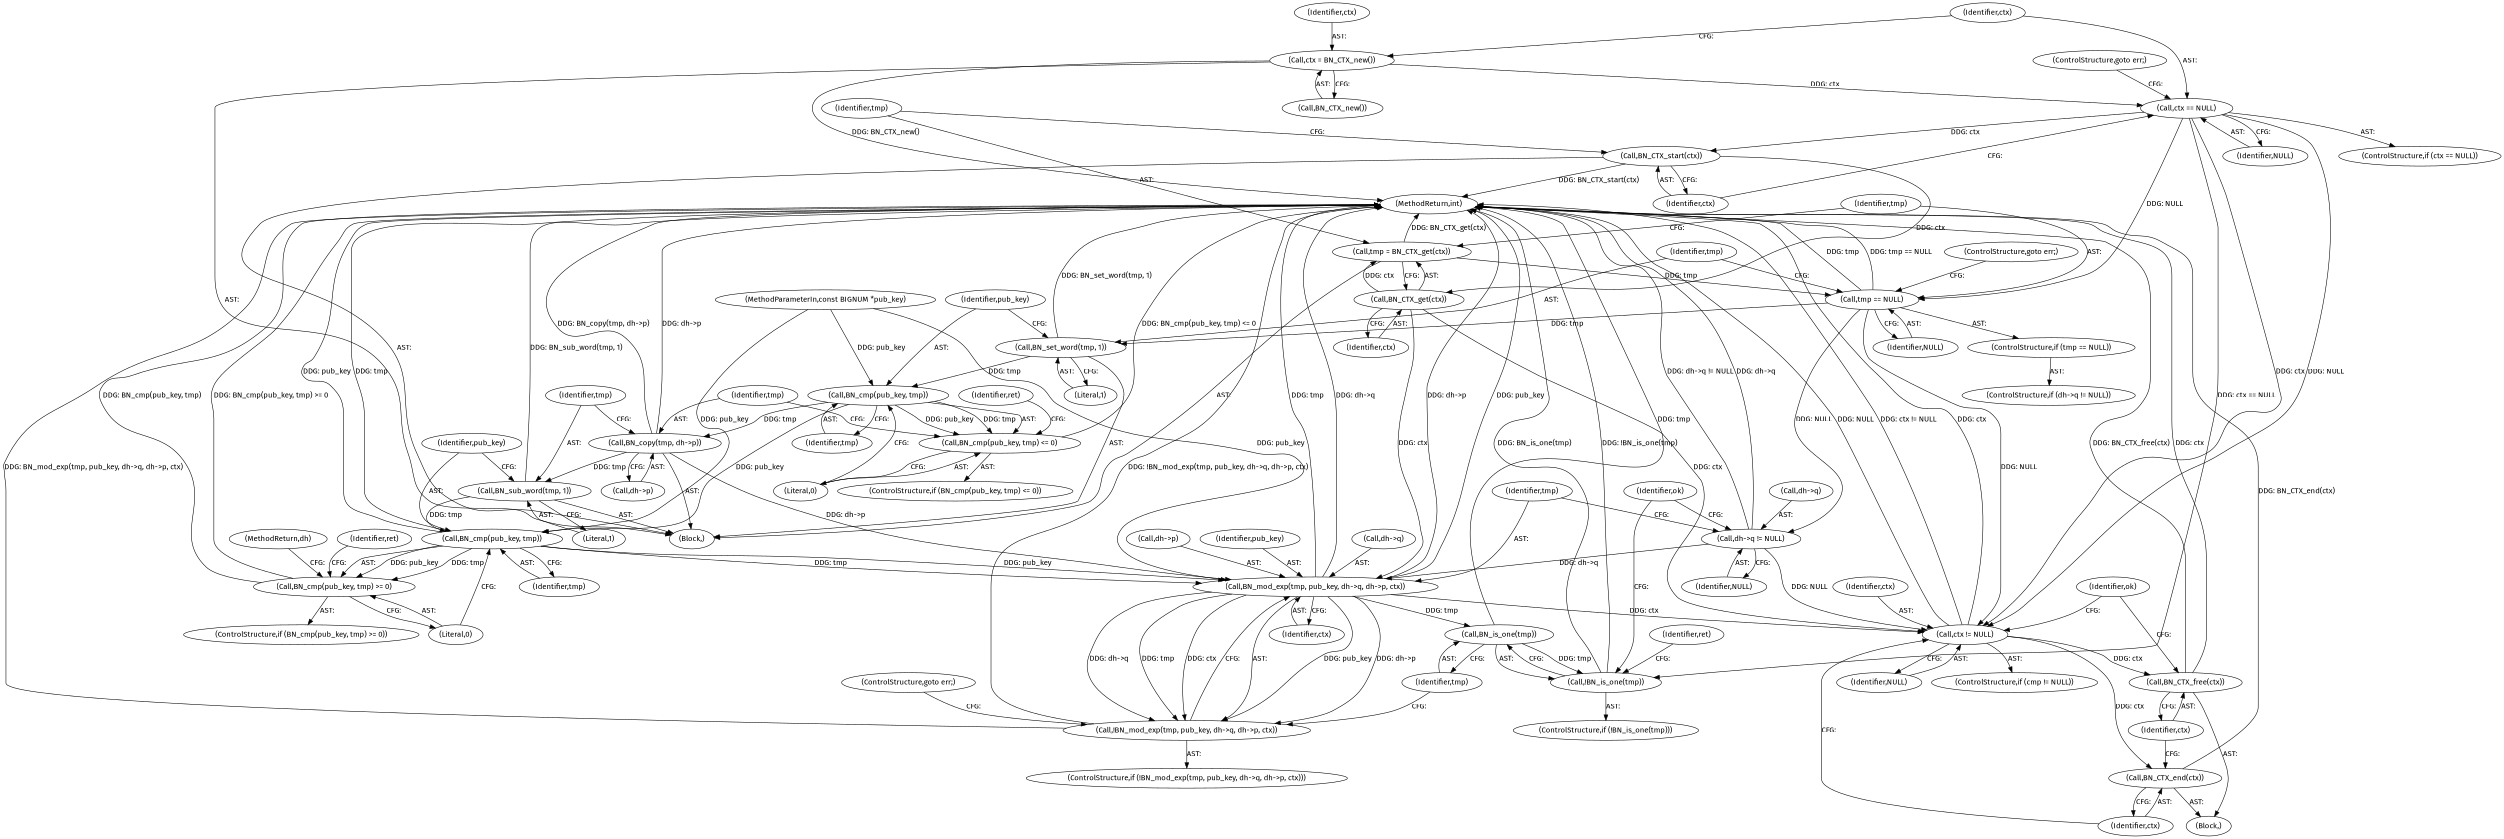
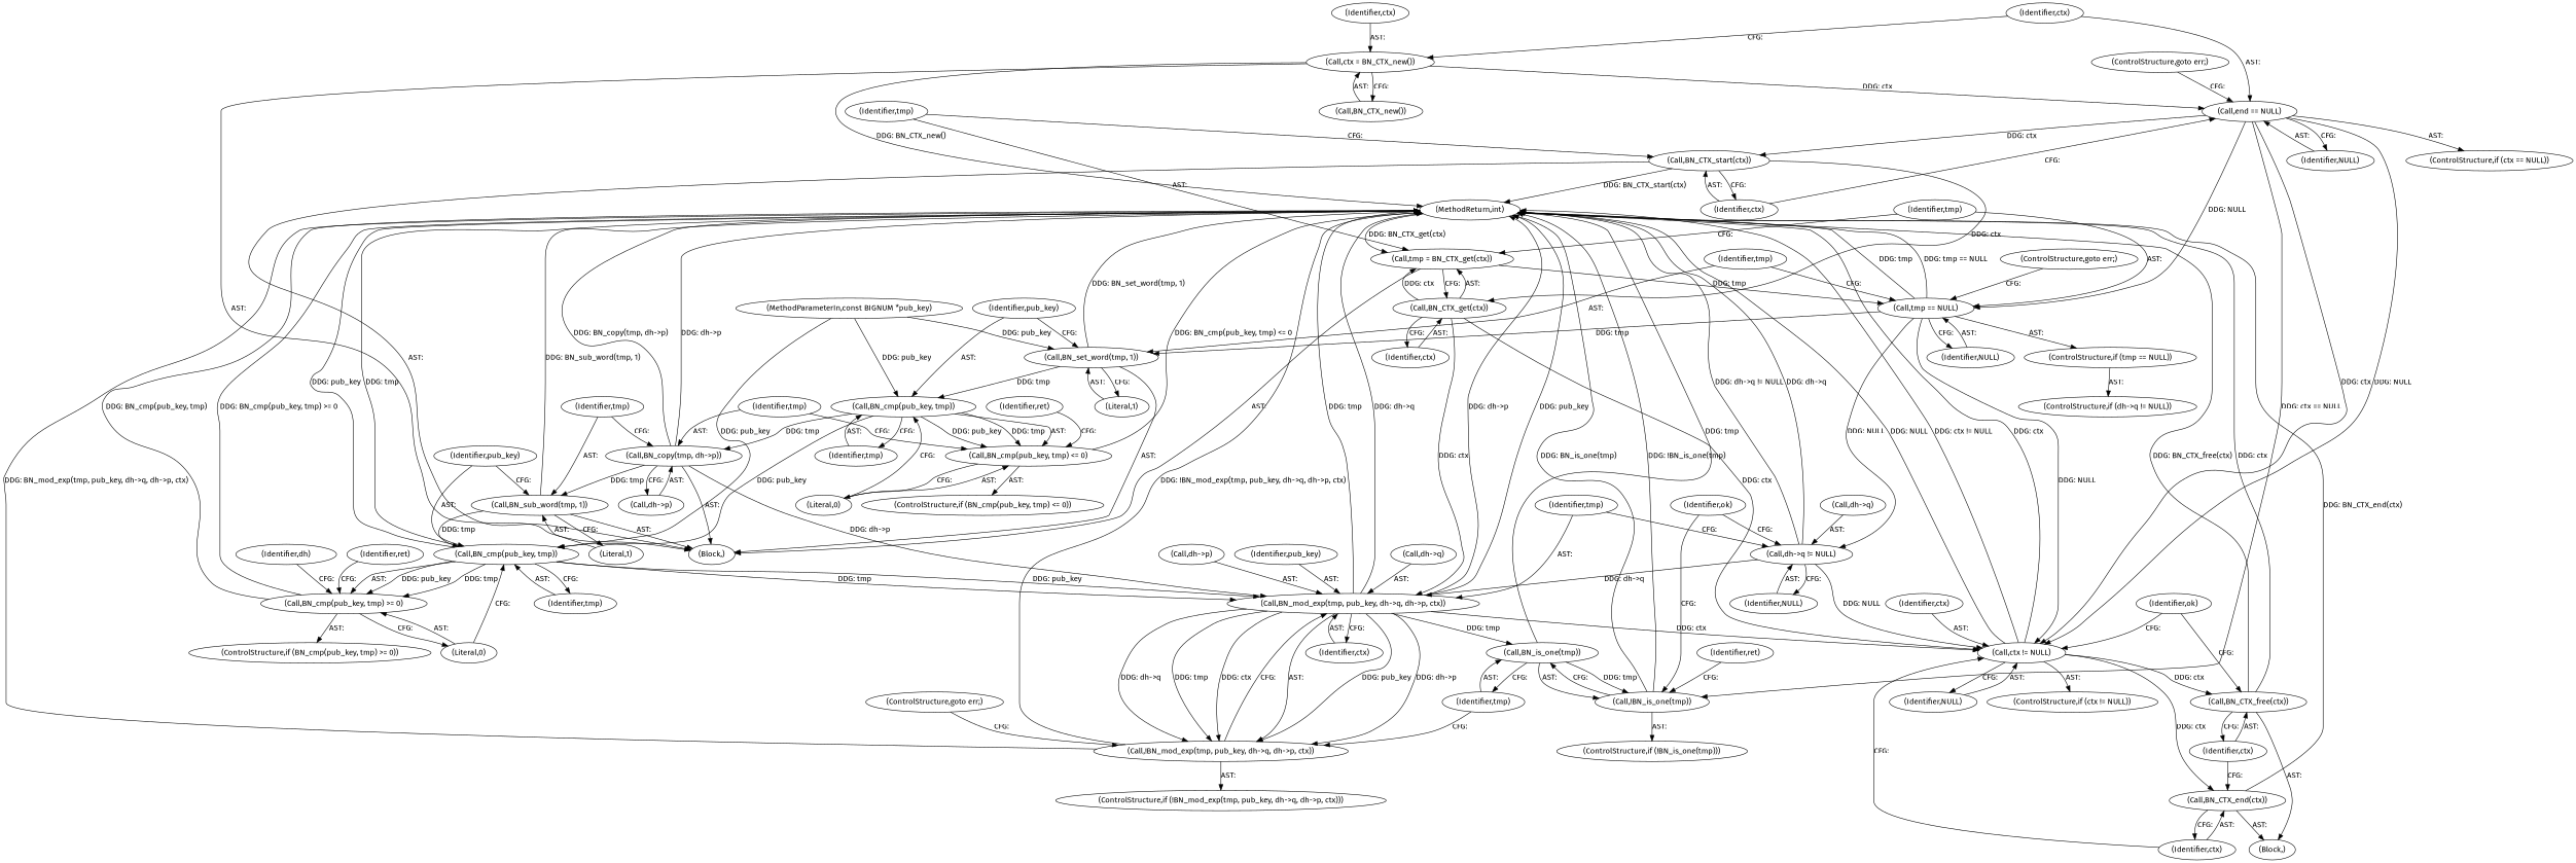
  digraph {
    fontname="Fira Sans"
    node [fontname="Fira Sans"]
    edge [fontname="Fira Sans"]
    n1 [label="(Call,ctx = BN_CTX_new())"]
-   n2 [label="(Call,ctx == NULL)"]
+   n2 [label="(Call,end == NULL)"]
    n3 [label="(Call,BN_CTX_new())"]
    n4 [label="(Block,)"]
    n5 [label="(MethodReturn,int)"]
    n6 [label="(Call,BN_CTX_start(ctx))"]
    n7 [label="(Call,tmp == NULL)"]
    n8 [label="(Call,ctx != NULL)"]
    n9 [label="(Identifier,NULL)"]
    n10 [label="(ControlStructure,if (ctx == NULL))"]
    n11 [label="(Call,!BN_is_one(tmp))"]
    n12 [label="(Call,BN_CTX_get(ctx))"]
    n13 [label="(Identifier,ctx)"]
    n14 [label="(Call,BN_set_word(tmp, 1))"]
    n15 [label="(Call,dh->q != NULL)"]
    n16 [label="(ControlStructure,if (tmp == NULL))"]
    n17 [label="(Identifier,NULL)"]
    n18 [label="(Call,BN_CTX_end(ctx))"]
    n19 [label="(Identifier,NULL)"]
-   n20 [label="(ControlStructure,if (cmp != NULL))"]
+   n20 [label="(ControlStructure,if (ctx != NULL))"]
    n21 [label="(Call,BN_CTX_free(ctx))"]
    n22 [label="(Call,tmp = BN_CTX_get(ctx))"]
    n23 [label="(Call,BN_mod_exp(tmp, pub_key, dh->q, dh->p, ctx))"]
    n24 [label="(Identifier,ctx)"]
    n25 [label="(Call,!BN_mod_exp(tmp, pub_key, dh->q, dh->p, ctx))"]
    n26 [label="(Call,BN_is_one(tmp))"]
    n27 [label="(Identifier,ctx)"]
    n28 [label="(Call,BN_cmp(pub_key, tmp))"]
    n29 [label="(Literal,1)"]
    n30 [label="(Identifier,NULL)"]
    n31 [label="(ControlStructure,if (dh->q != NULL))"]
    n32 [label="(Call,BN_cmp(pub_key, tmp) <= 0)"]
    n33 [label="(Call,BN_copy(tmp, dh->p))"]
    n34 [label="(Call,BN_cmp(pub_key, tmp))"]
    n35 [label="(Identifier,tmp)"]
    n36 [label="(Literal,0)"]
    n37 [label="(ControlStructure,if (BN_cmp(pub_key, tmp) <= 0))"]
    n38 [label="(Call,BN_sub_word(tmp, 1))"]
    n39 [label="(Call,dh->p)"]
    n40 [label="(Call,BN_cmp(pub_key, tmp) >= 0)"]
    n41 [label="(Identifier,tmp)"]
    n42 [label="(Literal,1)"]
    n43 [label="(Literal,0)"]
    n44 [label="(ControlStructure,if (BN_cmp(pub_key, tmp) >= 0))"]
    n45 [label="(ControlStructure,if (!BN_mod_exp(tmp, pub_key, dh->q, dh->p, ctx)))"]
    n46 [label="(Identifier,tmp)"]
    n47 [label="(ControlStructure,if (!BN_is_one(tmp)))"]
    n48 [label="(Block,)"]
    n49 [label="(Identifier,ctx)"]
    n50 [label="(Identifier,ctx)"]
    n51 [label="(Identifier,pub_key)"]
    n52 [label="(Identifier,tmp)"]
    n53 [label="(ControlStructure,goto err;)"]
    n54 [label="(ControlStructure,goto err;)"]
    n55 [label="(Identifier,ok)"]
    n56 [label="(ControlStructure,goto err;)"]
    n57 [label="(Call,dh->p)"]
    n58 [label="(Identifier,pub_key)"]
    n59 [label="(Identifier,ctx)"]
    n60 [label="(Identifier,tmp)"]
    n61 [label="(Identifier,ret)"]
    n62 [label="(Identifier,ok)"]
    n63 [label="(Identifier,tmp)"]
    n64 [label="(Identifier,ret)"]
    n65 [label="(Call,dh->q)"]
    n66 [label="(Identifier,ctx)"]
    n67 [label="(Call,dh->q)"]
    n68 [label="(MethodParameterIn,const BIGNUM *pub_key)"]
    n69 [label="(Identifier,tmp)"]
    n70 [label="(Identifier,pub_key)"]
    n71 [label="(Identifier,tmp)"]
-   n72 [label="(MethodReturn,dh)"]
+   n72 [label="(Identifier,dh)"]
    n73 [label="(Identifier,tmp)"]
    n74 [label="(Identifier,ctx)"]
    n75 [label="(Identifier,ret)"]
    n1 -> n2 [label="DDG: ctx"]
    n1 -> n3 [label="CFG: "]
    n1 -> n4 [label="AST: "]
    n1 -> n5 [label="DDG: BN_CTX_new()"]
    n2 -> n6 [label="DDG: ctx"]
    n2 -> n7 [label="DDG: NULL"]
    n2 -> n8 [label="DDG: ctx"]
    n2 -> n8 [label="DDG: NULL"]
    n2 -> n9 [label="CFG: "]
    n2 -> n10 [label="AST: "]
    n2 -> n11 [label="DDG: ctx == NULL"]
    n3 -> n1 [label="AST: "]
    n6 -> n4 [label="AST: "]
    n6 -> n5 [label="DDG: BN_CTX_start(ctx)"]
    n6 -> n12 [label="DDG: ctx"]
    n6 -> n13 [label="CFG: "]
    n7 -> n5 [label="DDG: tmp"]
    n7 -> n5 [label="DDG: tmp == NULL"]
    n7 -> n8 [label="DDG: NULL"]
    n7 -> n14 [label="DDG: tmp"]
    n7 -> n15 [label="DDG: NULL"]
    n7 -> n16 [label="AST: "]
    n7 -> n17 [label="CFG: "]
    n8 -> n5 [label="DDG: ctx"]
    n8 -> n5 [label="DDG: NULL"]
    n8 -> n5 [label="DDG: ctx != NULL"]
    n8 -> n18 [label="DDG: ctx"]
    n8 -> n19 [label="CFG: "]
    n8 -> n20 [label="AST: "]
    n8 -> n21 [label="DDG: ctx"]
    n9 -> n2 [label="AST: "]
    n11 -> n5 [label="DDG: BN_is_one(tmp)"]
    n11 -> n5 [label="DDG: !BN_is_one(tmp)"]
    n11 -> n26 [label="CFG: "]
    n11 -> n47 [label="AST: "]
    n12 -> n8 [label="DDG: ctx"]
    n12 -> n22 [label="AST: "]
    n12 -> n22 [label="DDG: ctx"]
    n12 -> n23 [label="DDG: ctx"]
    n12 -> n24 [label="CFG: "]
    n13 -> n2 [label="CFG: "]
    n13 -> n6 [label="AST: "]
    n14 -> n4 [label="AST: "]
    n14 -> n5 [label="DDG: BN_set_word(tmp, 1)"]
    n14 -> n28 [label="DDG: tmp"]
    n14 -> n29 [label="CFG: "]
    n15 -> n5 [label="DDG: dh->q != NULL"]
    n15 -> n5 [label="DDG: dh->q"]
    n15 -> n8 [label="DDG: NULL"]
    n15 -> n23 [label="DDG: dh->q"]
    n15 -> n30 [label="CFG: "]
    n16 -> n31 [label="AST: "]
    n17 -> n7 [label="AST: "]
    n18 -> n5 [label="DDG: BN_CTX_end(ctx)"]
    n18 -> n48 [label="AST: "]
    n18 -> n49 [label="CFG: "]
    n19 -> n8 [label="AST: "]
    n21 -> n5 [label="DDG: ctx"]
    n21 -> n5 [label="DDG: BN_CTX_free(ctx)"]
    n21 -> n48 [label="AST: "]
    n21 -> n50 [label="CFG: "]
    n22 -> n4 [label="AST: "]
-   n22 -> n5 [label="DDG: BN_CTX_get(ctx)"]
+   n5 -> n22 [label="DDG: BN_CTX_get(ctx)"]
    n22 -> n7 [label="DDG: tmp"]
    n22 -> n12 [label="CFG: "]
    n23 -> n5 [label="DDG: dh->p"]
    n23 -> n5 [label="DDG: tmp"]
    n23 -> n5 [label="DDG: dh->q"]
    n23 -> n5 [label="DDG: pub_key"]
    n23 -> n8 [label="DDG: ctx"]
    n23 -> n25 [label="AST: "]
    n23 -> n25 [label="DDG: dh->p"]
    n23 -> n25 [label="DDG: dh->q"]
    n23 -> n25 [label="DDG: pub_key"]
    n23 -> n25 [label="DDG: tmp"]
    n23 -> n25 [label="DDG: ctx"]
    n23 -> n26 [label="DDG: tmp"]
    n23 -> n27 [label="CFG: "]
    n24 -> n12 [label="AST: "]
    n25 -> n5 [label="DDG: BN_mod_exp(tmp, pub_key, dh->q, dh->p, ctx)"]
    n25 -> n5 [label="DDG: !BN_mod_exp(tmp, pub_key, dh->q, dh->p, ctx)"]
    n25 -> n23 [label="CFG: "]
    n25 -> n45 [label="AST: "]
    n26 -> n5 [label="DDG: tmp"]
    n26 -> n11 [label="AST: "]
    n26 -> n11 [label="DDG: tmp"]
    n26 -> n46 [label="CFG: "]
    n27 -> n23 [label="AST: "]
    n28 -> n32 [label="AST: "]
    n28 -> n32 [label="DDG: pub_key"]
    n28 -> n32 [label="DDG: tmp"]
    n28 -> n33 [label="DDG: tmp"]
    n28 -> n34 [label="DDG: pub_key"]
    n28 -> n35 [label="CFG: "]
    n29 -> n14 [label="AST: "]
    n30 -> n15 [label="AST: "]
    n32 -> n5 [label="DDG: BN_cmp(pub_key, tmp) <= 0"]
    n32 -> n36 [label="CFG: "]
    n32 -> n37 [label="AST: "]
    n33 -> n4 [label="AST: "]
    n33 -> n5 [label="DDG: BN_copy(tmp, dh->p)"]
    n33 -> n5 [label="DDG: dh->p"]
    n33 -> n23 [label="DDG: dh->p"]
    n33 -> n38 [label="DDG: tmp"]
    n33 -> n39 [label="CFG: "]
    n34 -> n5 [label="DDG: tmp"]
    n34 -> n5 [label="DDG: pub_key"]
    n34 -> n23 [label="DDG: tmp"]
    n34 -> n23 [label="DDG: pub_key"]
    n34 -> n40 [label="AST: "]
    n34 -> n40 [label="DDG: pub_key"]
    n34 -> n40 [label="DDG: tmp"]
    n34 -> n41 [label="CFG: "]
    n35 -> n28 [label="AST: "]
    n36 -> n28 [label="CFG: "]
    n36 -> n32 [label="AST: "]
    n38 -> n4 [label="AST: "]
    n38 -> n5 [label="DDG: BN_sub_word(tmp, 1)"]
    n38 -> n34 [label="DDG: tmp"]
    n38 -> n42 [label="CFG: "]
    n39 -> n33 [label="AST: "]
    n40 -> n5 [label="DDG: BN_cmp(pub_key, tmp)"]
    n40 -> n5 [label="DDG: BN_cmp(pub_key, tmp) >= 0"]
    n40 -> n43 [label="CFG: "]
    n40 -> n44 [label="AST: "]
    n41 -> n34 [label="AST: "]
    n42 -> n38 [label="AST: "]
    n43 -> n34 [label="CFG: "]
    n43 -> n40 [label="AST: "]
    n46 -> n25 [label="CFG: "]
    n46 -> n26 [label="AST: "]
    n49 -> n8 [label="CFG: "]
    n49 -> n18 [label="AST: "]
    n50 -> n18 [label="CFG: "]
    n50 -> n21 [label="AST: "]
    n51 -> n14 [label="CFG: "]
    n51 -> n28 [label="AST: "]
    n52 -> n15 [label="CFG: "]
    n52 -> n23 [label="AST: "]
    n53 -> n25 [label="CFG: "]
    n54 -> n7 [label="CFG: "]
    n55 -> n8 [label="CFG: "]
    n55 -> n21 [label="CFG: "]
    n56 -> n2 [label="CFG: "]
    n57 -> n23 [label="AST: "]
    n58 -> n23 [label="AST: "]
    n59 -> n8 [label="AST: "]
    n60 -> n6 [label="CFG: "]
    n60 -> n22 [label="AST: "]
    n61 -> n40 [label="CFG: "]
    n62 -> n11 [label="CFG: "]
    n62 -> n15 [label="CFG: "]
    n63 -> n32 [label="CFG: "]
    n63 -> n33 [label="AST: "]
    n64 -> n32 [label="CFG: "]
    n65 -> n23 [label="AST: "]
    n66 -> n1 [label="CFG: "]
    n66 -> n2 [label="AST: "]
    n67 -> n15 [label="AST: "]
-   n68 -> n23 [label="DDG: pub_key"]
+   n68 -> n14 [label="DDG: pub_key"]
    n68 -> n28 [label="DDG: pub_key"]
    n68 -> n34 [label="DDG: pub_key"]
    n69 -> n33 [label="CFG: "]
    n69 -> n38 [label="AST: "]
    n70 -> n34 [label="AST: "]
    n70 -> n38 [label="CFG: "]
    n71 -> n7 [label="AST: "]
    n71 -> n22 [label="CFG: "]
    n72 -> n40 [label="CFG: "]
    n73 -> n7 [label="CFG: "]
    n73 -> n14 [label="AST: "]
    n74 -> n1 [label="AST: "]
    n75 -> n11 [label="CFG: "]
  }
